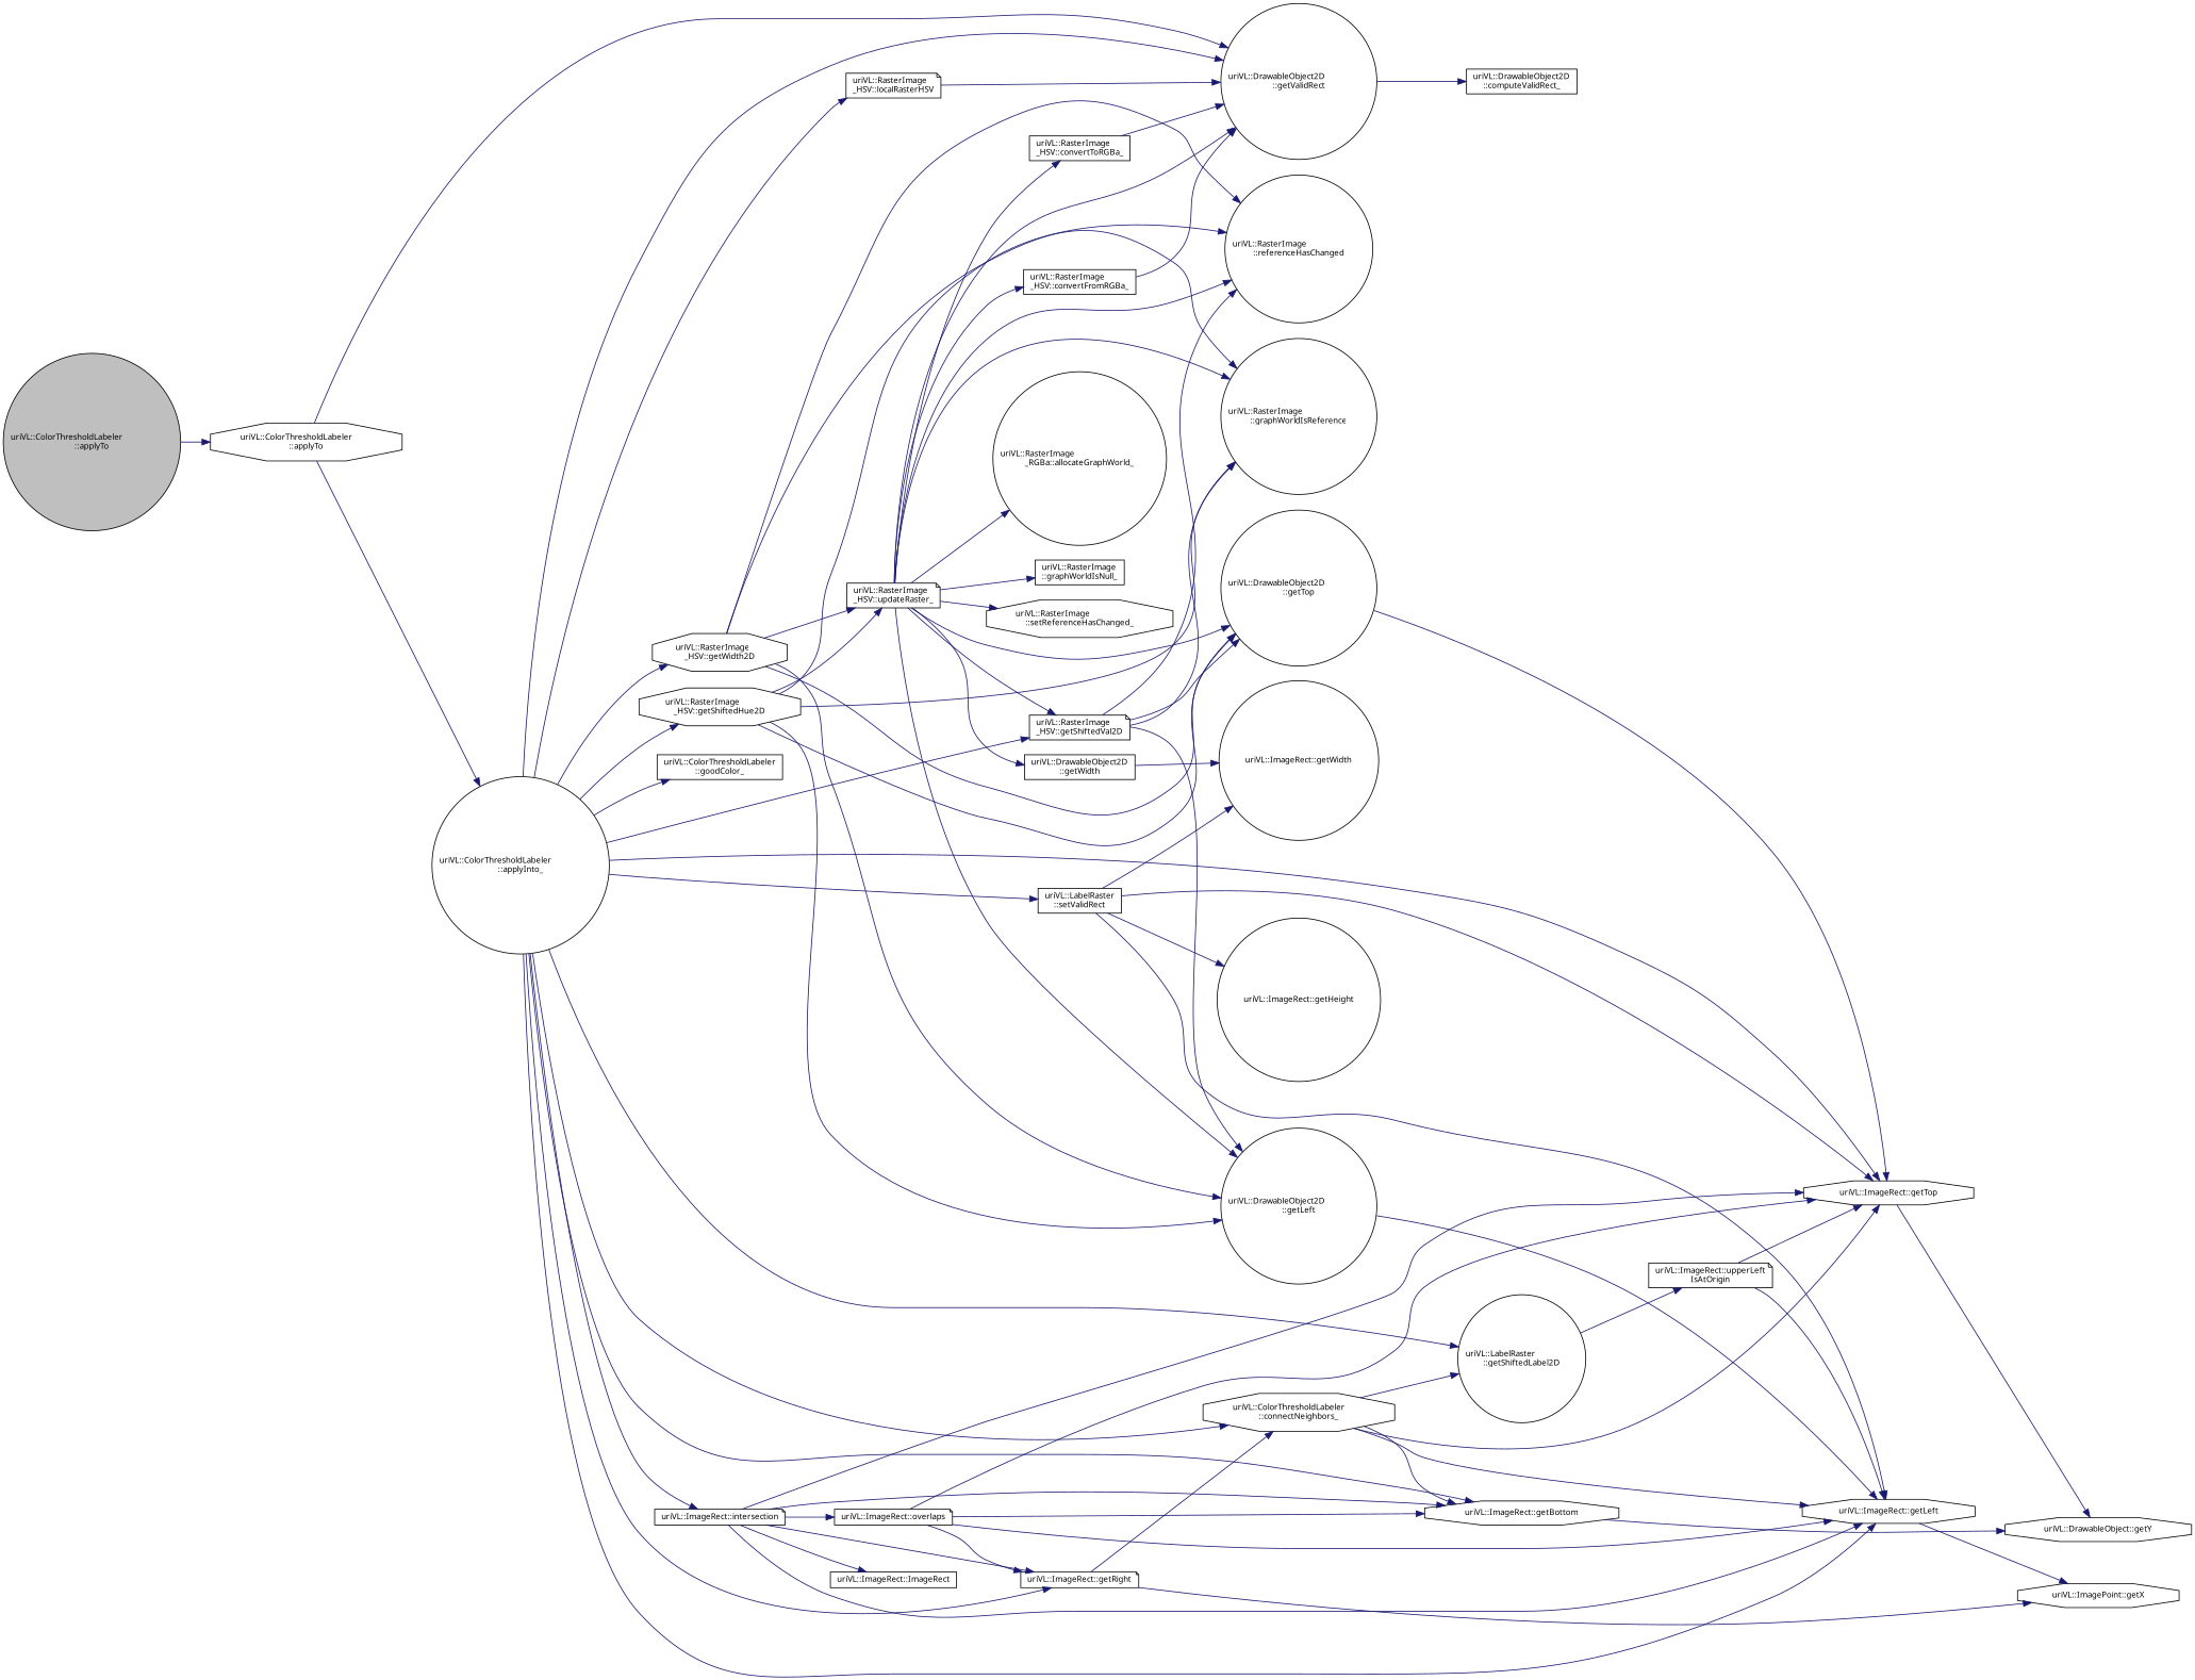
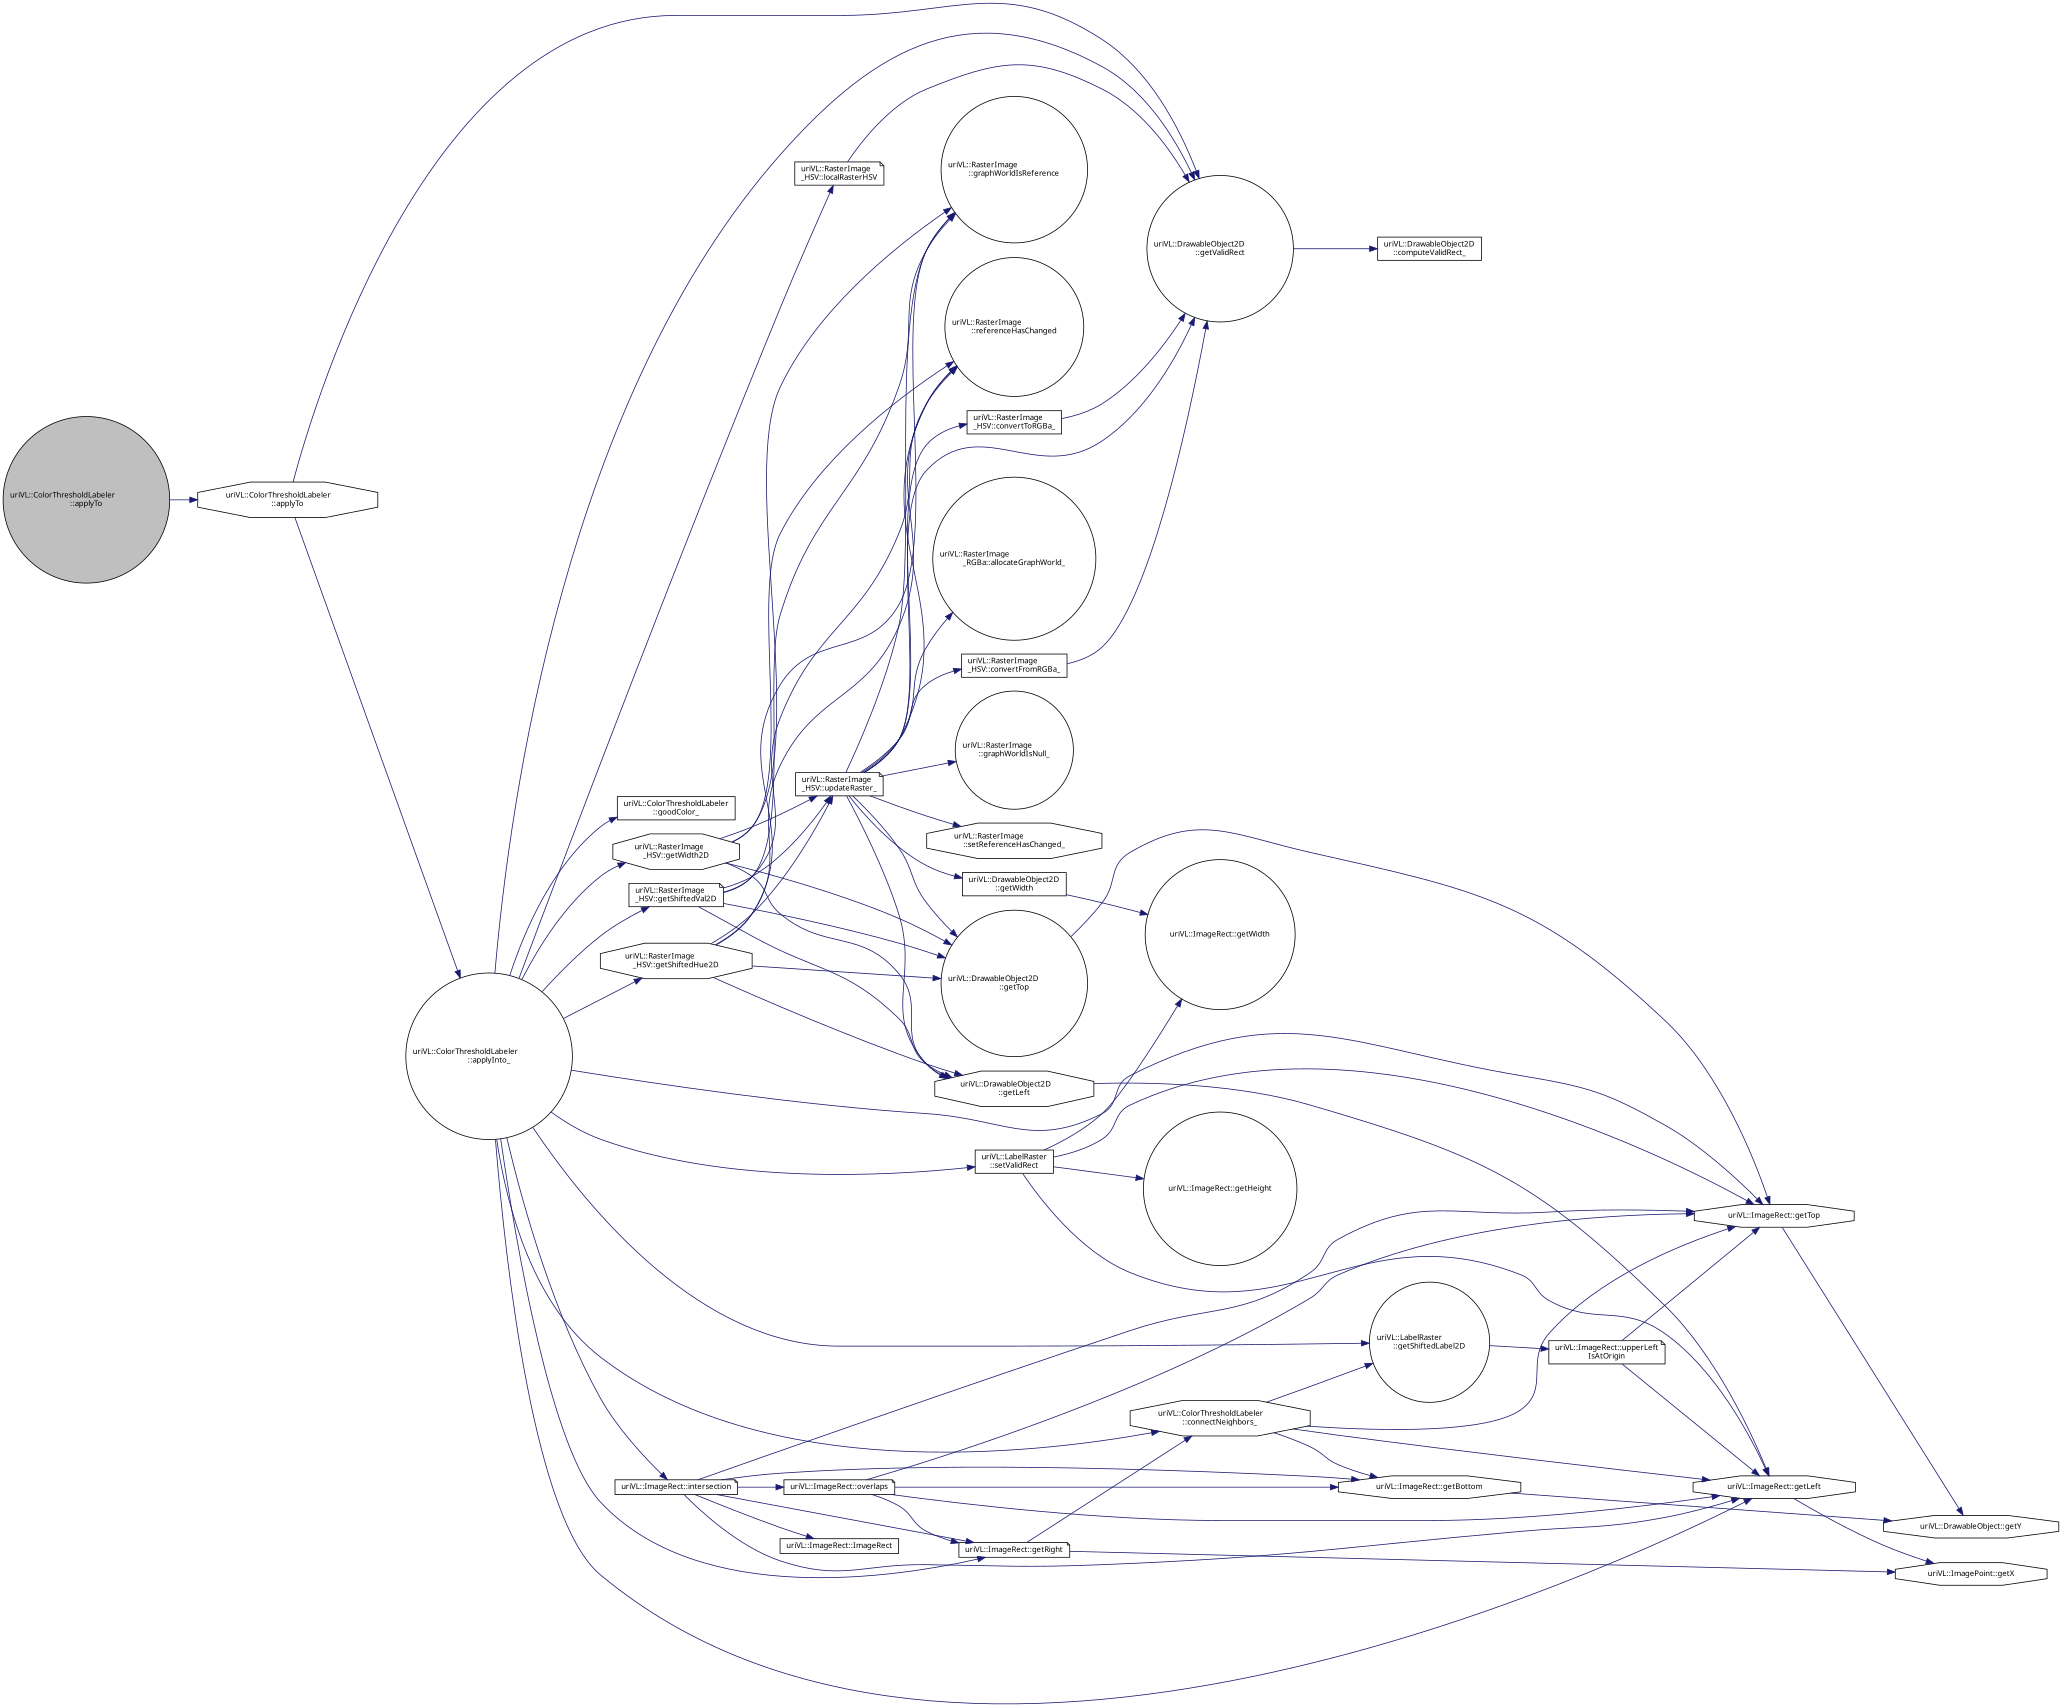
  digraph {
    fontname="Noto Sans"
    rankdir=LR
    node [color=black fillcolor=white fontname="Noto Sans" fontsize=10 shape=octagon style=filled]
    edge [color=midnightblue fontname="Noto Sans" fontsize=10 labelfontname=Helvetica labelfontsize=10 style=solid]
    n1 [fillcolor=grey75 fontcolor=black height=0.2 label="uriVL::ColorThresholdLabeler\l::applyTo" shape=circle width=0.4]
    n2 [height=0.2 label="uriVL::ColorThresholdLabeler\l::applyTo" width=0.4]
    n3 [height=0.2 label="uriVL::ColorThresholdLabeler\l::applyInto_" shape=circle width=0.4]
    n4 [height=0.2 label="uriVL::DrawableObject2D\l::getValidRect" shape=circle width=0.4]
    n5 [height=0.2 label="uriVL::ColorThresholdLabeler\l::connectNeighbors_" width=0.4]
    n6 [height=0.2 label="uriVL::ImageRect::getTop" width=0.4]
    n7 [height=0.2 label="uriVL::ImageRect::getBottom" width=0.4]
    n8 [height=0.2 label="uriVL::ImageRect::getLeft" width=0.4]
    n9 [height=0.2 label="uriVL::ImageRect::getRight" shape=note width=0.4]
    n10 [height=0.2 label="uriVL::LabelRaster\l::getShiftedLabel2D" shape=circle width=0.4]
    n11 [height=0.2 label="uriVL::RasterImage\l_HSV::getShiftedHue2D" width=0.4]
    n12 [height=0.2 label="uriVL::RasterImage\l_HSV::getWidth2D" width=0.4]
    n13 [height=0.2 label="uriVL::RasterImage\l_HSV::getShiftedVal2D" shape=note width=0.4]
    n14 [height=0.2 label="uriVL::ColorThresholdLabeler\l::goodColor_" shape=box width=0.4]
    n15 [height=0.2 label="uriVL::ImageRect::intersection" shape=note width=0.4]
    n16 [height=0.2 label="uriVL::RasterImage\l_HSV::localRasterHSV" shape=note width=0.4]
    n17 [height=0.2 label="uriVL::LabelRaster\l::setValidRect" shape=box width=0.4]
    n18 [height=0.2 label="uriVL::DrawableObject2D\l::computeValidRect_" shape=box width=0.4]
    n19 [height=0.2 label="uriVL::DrawableObject::getY" width=0.4]
    n20 [height=0.2 label="uriVL::ImagePoint::getX" width=0.4]
    n21 [height=0.2 label="uriVL::ImageRect::upperLeft\lIsAtOrigin" shape=note width=0.4]
    n22 [height=0.2 label="uriVL::RasterImage\l::graphWorldIsReference" shape=circle width=0.4]
    n23 [height=0.2 label="uriVL::RasterImage\l::referenceHasChanged" shape=circle width=0.4]
    n24 [height=0.2 label="uriVL::RasterImage\l_HSV::updateRaster_" shape=note width=0.4]
    n25 [height=0.2 label="uriVL::DrawableObject2D\l::getTop" shape=circle width=0.4]
-   n26 [height=0.2 label="uriVL::DrawableObject2D\l::getLeft" shape=circle width=0.4]
+   n26 [height=0.2 label="uriVL::DrawableObject2D\l::getLeft" width=0.4]
    n27 [height=0.2 label="uriVL::ImageRect::overlaps" shape=note width=0.4]
    n28 [height=0.2 label="uriVL::ImageRect::ImageRect" shape=box width=0.4]
    n29 [height=0.2 label="uriVL::ImageRect::getHeight" shape=circle width=0.4]
    n30 [height=0.2 label="uriVL::ImageRect::getWidth" shape=circle width=0.4]
-   n31 [height=0.2 label="uriVL::RasterImage\l::graphWorldIsNull_" shape=box width=0.4]
+   n31 [height=0.2 label="uriVL::RasterImage\l::graphWorldIsNull_" shape=circle width=0.4]
    n32 [height=0.2 label="uriVL::RasterImage\l::setReferenceHasChanged_" width=0.4]
    n33 [height=0.2 label="uriVL::RasterImage\l_HSV::convertFromRGBa_" shape=box width=0.4]
    n34 [height=0.2 label="uriVL::RasterImage\l_RGBa::allocateGraphWorld_" shape=circle width=0.4]
    n35 [height=0.2 label="uriVL::DrawableObject2D\l::getWidth" shape=box width=0.4]
    n36 [height=0.2 label="uriVL::RasterImage\l_HSV::convertToRGBa_" shape=box width=0.4]
    n1 -> n2
    n2 -> n3
    n2 -> n4
    n3 -> n4
    n3 -> n5
    n3 -> n6
-   n3 -> n7
    n3 -> n8
    n3 -> n9
    n3 -> n10
    n3 -> n11
    n3 -> n12
    n3 -> n13
    n3 -> n14
    n3 -> n15
    n3 -> n16
    n3 -> n17
    n4 -> n18
    n5 -> n6
    n5 -> n7
    n5 -> n8
    n5 -> n10
    n6 -> n19
    n7 -> n19
    n8 -> n20
    n9 -> n5
    n9 -> n20
    n10 -> n21
    n11 -> n22
    n11 -> n23
    n11 -> n24
    n11 -> n25
    n11 -> n26
    n12 -> n22
    n12 -> n23
    n12 -> n24
    n12 -> n25
    n12 -> n26
    n13 -> n22
    n13 -> n23
-   n24 -> n13
+   n13 -> n24
    n13 -> n25
    n13 -> n26
    n15 -> n6
    n15 -> n7
    n15 -> n8
    n15 -> n9
    n15 -> n27
    n15 -> n28
    n16 -> n4
    n17 -> n6
    n17 -> n8
    n17 -> n29
    n17 -> n30
    n21 -> n6
    n21 -> n8
    n24 -> n4
    n24 -> n22
    n24 -> n23
    n24 -> n25
    n24 -> n26
    n24 -> n31
    n24 -> n32
    n24 -> n33
    n24 -> n34
    n24 -> n35
    n24 -> n36
    n25 -> n6
    n26 -> n8
    n27 -> n6
    n27 -> n7
    n27 -> n8
    n27 -> n9
    n33 -> n4
    n35 -> n30
    n36 -> n4
  }
